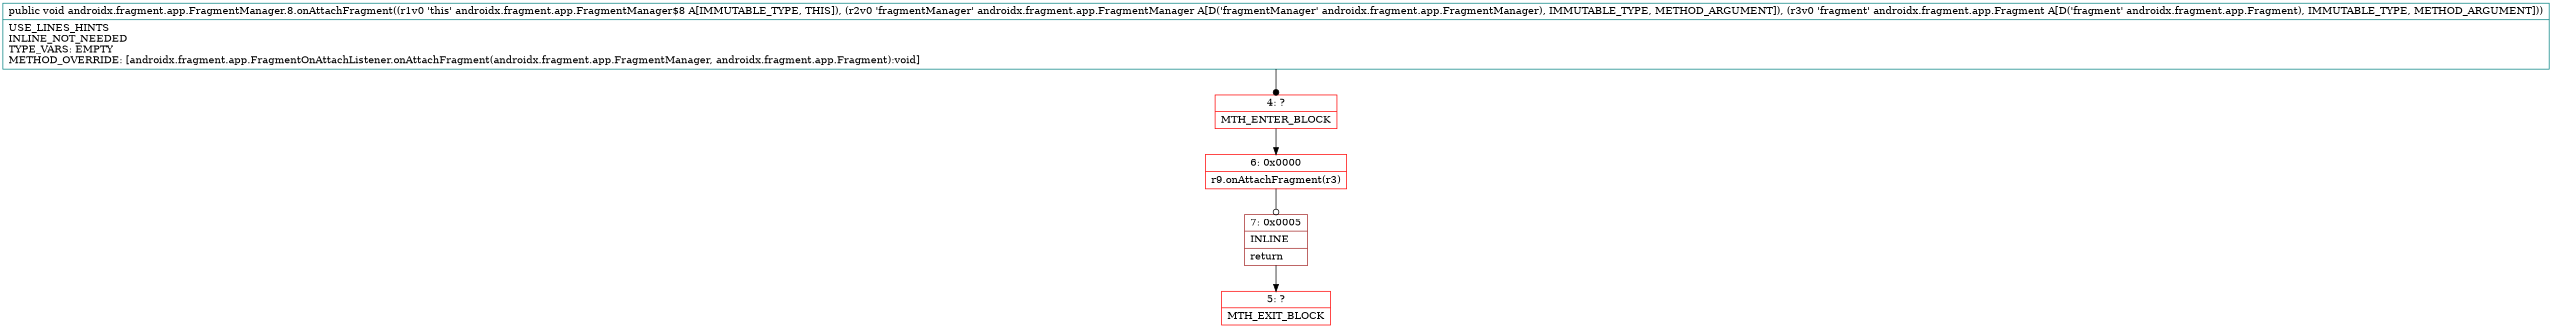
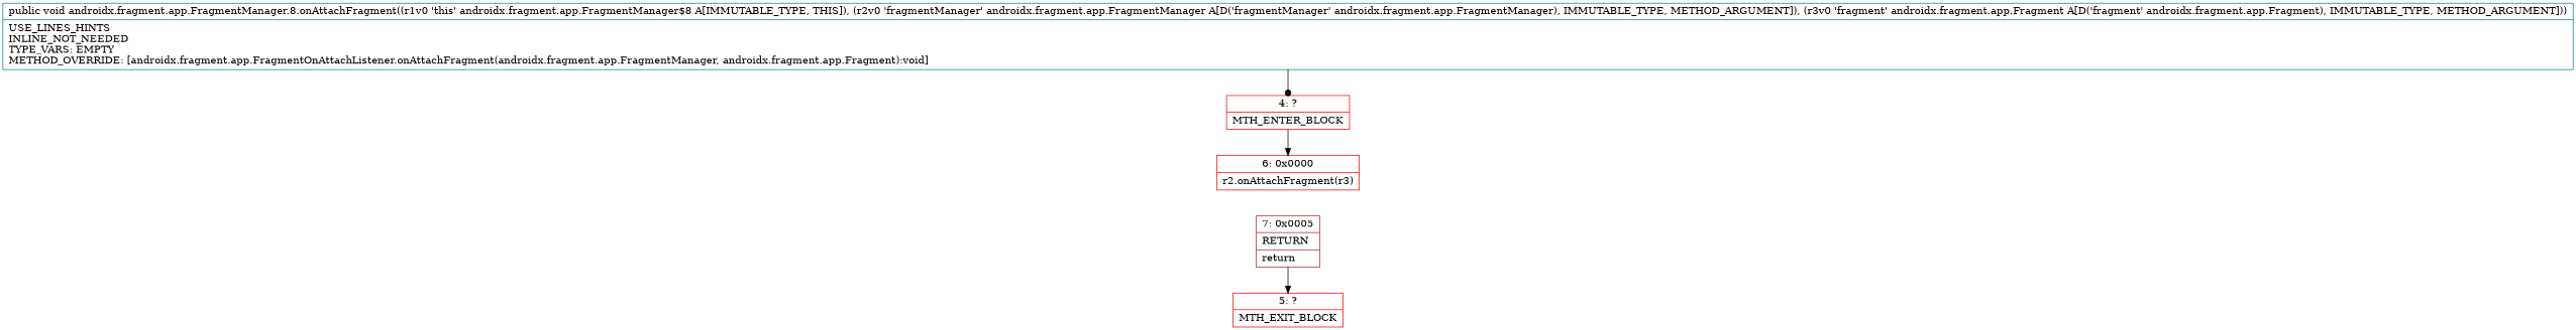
  digraph {
    node [color=red shape=record]
    edge [arrowhead=normal]
    n1 [label="{4\:\ ?|MTH_ENTER_BLOCK\l}"]
-   n2 [label="{6\:\ 0x0000|r9.onAttachFragment(r3)\l}"]
-   n3 [color=brown label="{7\:\ 0x0005|INLINE\l|return\l}"]
+   n2 [label="{6\:\ 0x0000|r2.onAttachFragment(r3)\l}"]
+   n3 [color=brown label="{7\:\ 0x0005|RETURN\l|return\l}"]
    n4 [label="{5\:\ ?|MTH_EXIT_BLOCK\l}"]
    n5 [color=teal label="{public void androidx.fragment.app.FragmentManager.8.onAttachFragment((r1v0 'this' androidx.fragment.app.FragmentManager$8 A[IMMUTABLE_TYPE, THIS]), (r2v0 'fragmentManager' androidx.fragment.app.FragmentManager A[D('fragmentManager' androidx.fragment.app.FragmentManager), IMMUTABLE_TYPE, METHOD_ARGUMENT]), (r3v0 'fragment' androidx.fragment.app.Fragment A[D('fragment' androidx.fragment.app.Fragment), IMMUTABLE_TYPE, METHOD_ARGUMENT]))  | USE_LINES_HINTS\lINLINE_NOT_NEEDED\lTYPE_VARS: EMPTY\lMETHOD_OVERRIDE: [androidx.fragment.app.FragmentOnAttachListener.onAttachFragment(androidx.fragment.app.FragmentManager, androidx.fragment.app.Fragment):void]\l}"]
    n1 -> n2
-   n2 -> n3 [arrowhead=odot]
    n3 -> n4
    n5 -> n1 [arrowhead=dot]
  }
